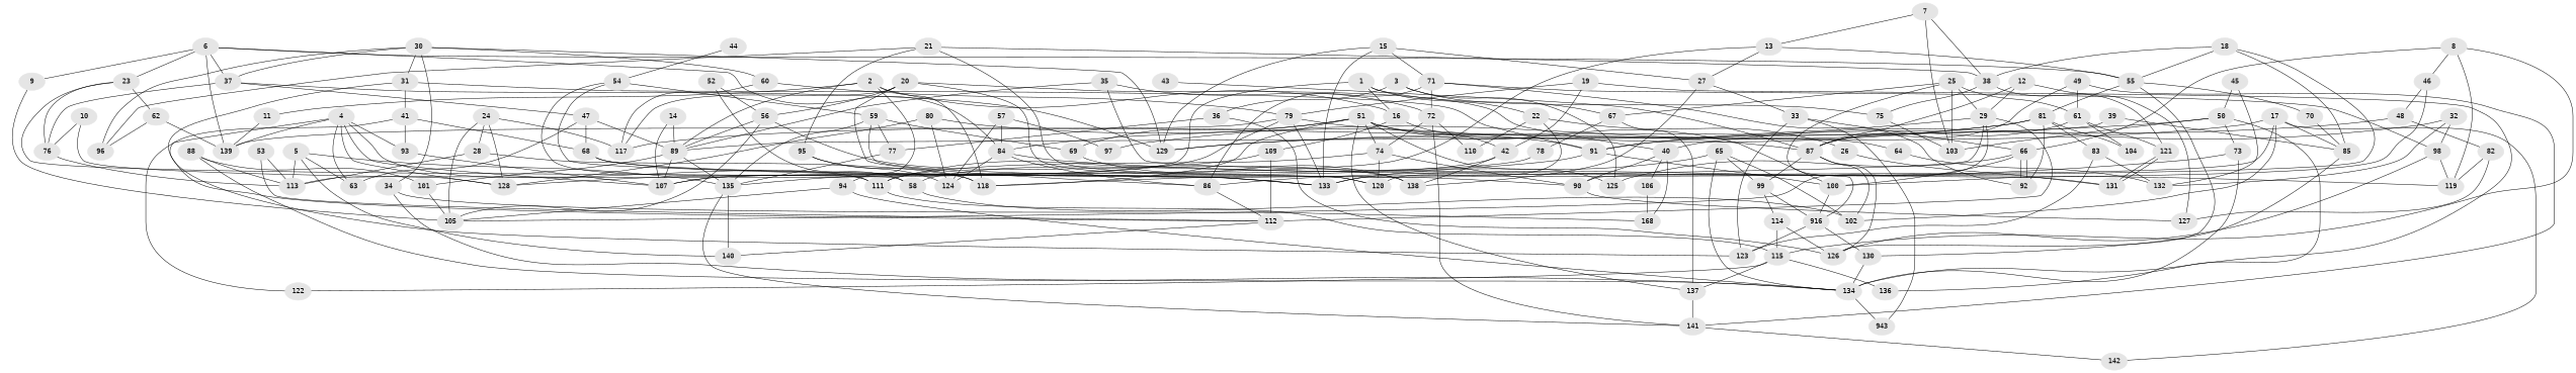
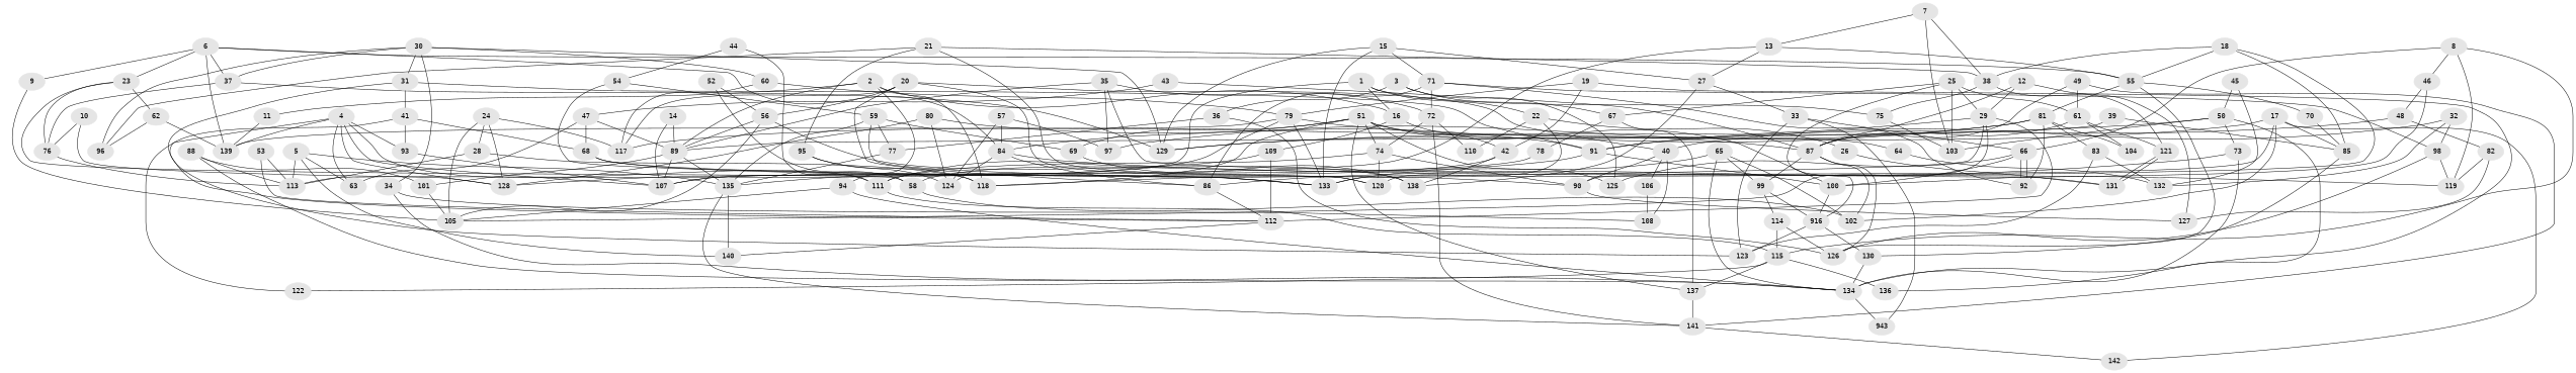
  graph {
    fontname="DejaVu Sans Mono"
    node [color=gray90 fontname="DejaVu Sans Mono" style=filled]
    edge [fontname="DejaVu Sans Mono"]
    1
    16
    22
    75
    113
    42
    109
    120
    26
    110
    103
    2
    11
    89
    94
    118
    139
    107
    135
    101
    105
    134
    3
    36
    67
    125
    77
    126
    137
    78
    4
    63
    93
    111
    123
    128
    115
    5
    140
    141
    6
    9
    23
    37
    55
    84
    76
    58
    62
    129
    70
    81
    119
    86
    124
    7
    13
    38
    27
    121
    8
    46
    66
    48
    100
    92
    122
    136
    10
    12
    29
    87
    127
    91
    112
    102
    99
    33
    138
    14
    15
    71
    133
    98
    72
    17
    85
    90
    117
    142
    130
    18
    19
    79
    n95 [label=943]
    20
    40
    56
-   108 [label=168]
+   108
    106
    21
    95
    96
    131
    24
    28
    25
    61
    n109 [label=916]
    104
    30
    31
    34
    60
    41
    68
    32
    132
    35
    97
    74
    39
    43
    47
    44
    54
    59
    45
    50
    73
    82
    49
    51
    64
    69
    52
    53
    83
    57
    65
    114
    80
    88
    1 -- 16
    1 -- 22
    1 -- 75
    1 -- 113
    16 -- 42
    16 -- 109
    22 -- 120
    22 -- 26
    22 -- 110
    75 -- 103
    42 -- 58
    42 -- 138
    109 -- 111
    109 -- 112
    26 -- 131
    2 -- 16
    2 -- 11
    2 -- 89
    2 -- 94
    2 -- 118
    11 -- 139
    89 -- 107
    89 -- 135
    89 -- 101
    94 -- 105
    94 -- 134
    135 -- 140
    135 -- 141
    101 -- 105
    134 -- n95
    3 -- 36
    3 -- 67
    3 -- 125
    36 -- 77
    36 -- 126
    67 -- 137
    67 -- 78
    77 -- 135
    137 -- 141
    78 -- 107
    4 -- 139
    4 -- 107
    4 -- 63
    4 -- 93
    4 -- 111
    4 -- 123
    4 -- 128
    93 -- 107
    111 -- 115
    115 -- 137
    115 -- 122
    115 -- 136
    5 -- 113
    5 -- 135
    5 -- 63
    5 -- 140
    141 -- 142
    6 -- 139
    6 -- 9
    6 -- 23
    6 -- 37
    6 -- 55
    6 -- 84
    9 -- 105
    23 -- 76
    23 -- 58
    23 -- 62
    37 -- 76
    37 -- 129
    55 -- 126
    55 -- 70
    55 -- 81
    84 -- 119
    84 -- 86
    84 -- 124
    76 -- 113
    58 -- 102
    62 -- 139
    62 -- 96
    70 -- 85
    81 -- 129
    81 -- 92
    81 -- 104
    81 -- 97
    81 -- 83
    86 -- 112
    7 -- 103
    7 -- 13
    7 -- 38
    13 -- 107
    13 -- 55
    13 -- 27
    38 -- 75
    38 -- 121
    27 -- 33
    27 -- 138
    121 -- 131
    121 -- 131
    8 -- 115
    8 -- 119
    8 -- 46
    8 -- 66
    46 -- 48
    46 -- 100
    66 -- 125
    66 -- 100
    66 -- 92
    66 -- 92
    48 -- 91
    48 -- 82
    100 -- n109
    10 -- 128
    10 -- 76
    12 -- 29
    12 -- 87
    12 -- 127
    29 -- 118
    29 -- 105
    29 -- 91
    29 -- 112
    87 -- 126
    87 -- 102
    87 -- 99
    91 -- 128
    91 -- 100
    112 -- 140
    99 -- n109
    99 -- 114
    33 -- 123
    33 -- 66
    33 -- n95
    14 -- 89
    14 -- 107
    15 -- 129
    15 -- 27
    15 -- 71
    15 -- 133
    71 -- 86
    71 -- 92
    71 -- 98
    71 -- 72
    98 -- 126
    98 -- 119
    72 -- 110
    72 -- 141
    72 -- 74
    17 -- 102
    17 -- 85
    17 -- 90
    17 -- 117
    17 -- 142
    85 -- 130
    90 -- 127
    130 -- 134
    18 -- 55
    18 -- 38
    18 -- 133
    18 -- 85
    19 -- 42
    19 -- 134
    19 -- 79
    79 -- 139
    79 -- 135
    79 -- 87
    79 -- 133
    20 -- 120
    20 -- 86
    20 -- 117
    20 -- 40
    20 -- 56
    40 -- 90
    40 -- 108
    40 -- 106
    56 -- 89
    56 -- 105
    56 -- 138
    106 -- 108
    21 -- 120
    21 -- 38
    21 -- 95
    21 -- 96
    95 -- 118
    95 -- 124
    24 -- 105
    24 -- 128
    24 -- 117
    24 -- 28
    28 -- 113
    28 -- 118
    25 -- 103
    25 -- 67
    25 -- 29
    25 -- 61
    25 -- n109
    61 -- 121
    61 -- 87
    61 -- 104
    n109 -- 123
    n109 -- 130
    30 -- 37
    30 -- 129
    30 -- 96
    30 -- 31
    30 -- 34
    30 -- 60
    31 -- 91
    31 -- 112
    31 -- 41
    34 -- 134
    34 -- 108
    60 -- 117
    60 -- 79
    41 -- 93
    41 -- 122
    41 -- 68
    68 -- 133
    68 -- 90
    32 -- 98
    32 -- 40
    32 -- 132
    35 -- 89
    35 -- 72
    35 -- 131
+   35 -- 97
    74 -- 120
    74 -- 111
    74 -- 90
    39 -- 89
    39 -- 85
    43 -- 87
-   37 -- 47
+   43 -- 47
    47 -- 89
    47 -- 63
    47 -- 68
-   54 -- 111
+   44 -- 111
    44 -- 54
    54 -- 133
    54 -- 59
    59 -- 135
    59 -- 77
    59 -- 133
    59 -- 69
    45 -- 132
    45 -- 50
    50 -- 103
    50 -- 129
    50 -- 136
    50 -- 73
    73 -- 134
    73 -- 86
    82 -- 119
    82 -- 127
    49 -- 141
    49 -- 87
    49 -- 61
    51 -- 118
    51 -- 125
    51 -- 137
    51 -- 84
    51 -- 100
    51 -- 74
    51 -- 64
    51 -- 69
    64 -- 132
    69 -- 138
    52 -- 58
    52 -- 56
    53 -- 113
    53 -- 112
    83 -- 123
    83 -- 132
    57 -- 84
    57 -- 124
    57 -- 97
    65 -- 134
    65 -- 102
    65 -- 99
    65 -- 133
    114 -- 126
    114 -- 115
    80 -- 128
    80 -- 124
    80 -- 91
    88 -- 113
    88 -- 101
    88 -- 134
  }
